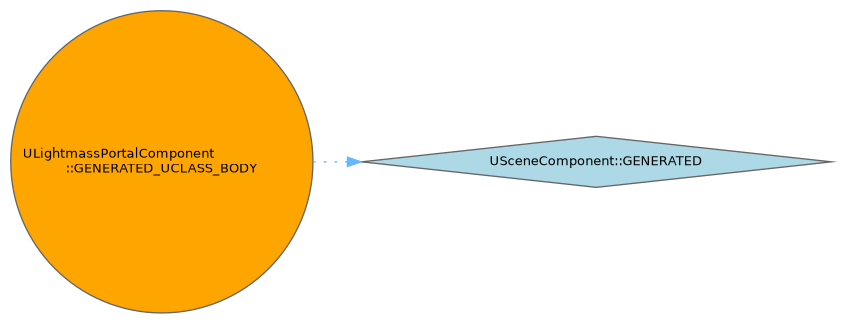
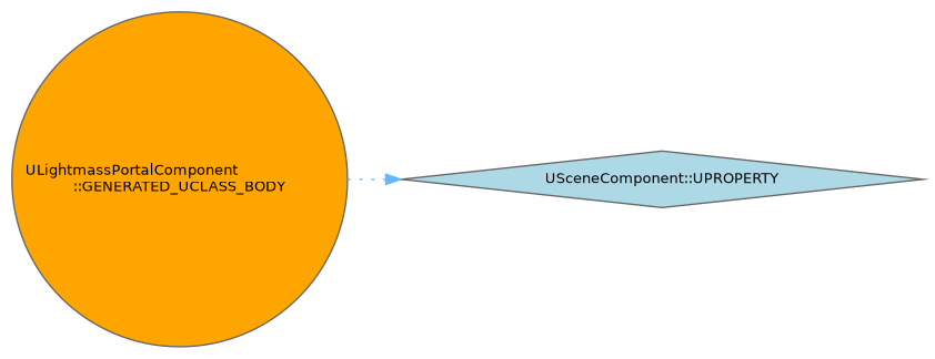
  digraph {
    rankdir=LR
    node [fontname=Helvetica fontsize=10 style=filled]
    n1 [color=gray40 fillcolor=orange fontcolor=black height=0.2 label="ULightmassPortalComponent\l::GENERATED_UCLASS_BODY" shape=circle width=0.4]
-   n2 [color=grey40 fillcolor=lightblue height=0.2 label="USceneComponent::GENERATED" shape=diamond width=0.4]
+   n2 [color=grey40 fillcolor=lightblue height=0.2 label="USceneComponent::UPROPERTY" shape=diamond width=0.4]
    n1 -> n2 [color=steelblue1 fontname=Helvetica fontsize=10 labelfontname=Helvetica labelfontsize=10 style=dotted]
  }
